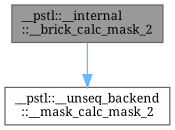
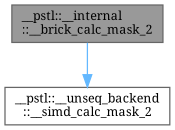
  digraph {
    rankdir=TB
    fontname="Noto Serif"
    node [fontname="Noto Serif" fontsize=10 shape=box style=filled]
    n1 [color=gray40 fillcolor=grey60 fontcolor=black height=0.2 label="__pstl::__internal\l::__brick_calc_mask_2" width=0.4]
-   n2 [color=grey40 fillcolor=white height=0.2 label="__pstl::__unseq_backend\l::__mask_calc_mask_2" width=0.4]
+   n2 [color=grey40 fillcolor=white height=0.2 label="__pstl::__unseq_backend\l::__simd_calc_mask_2" width=0.4]
    n1 -> n2 [color=steelblue1 fontname="Noto Serif" fontsize=10 labelfontname=Helvetica labelfontsize=10 style=solid]
  }
